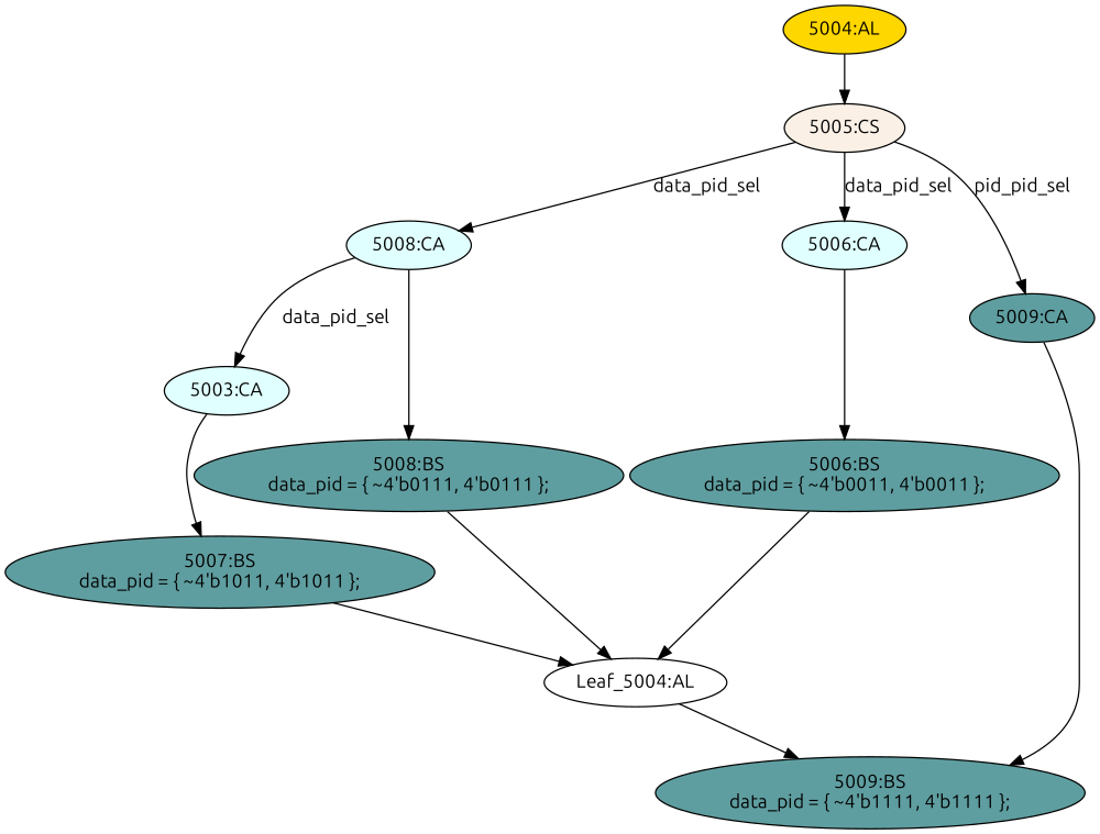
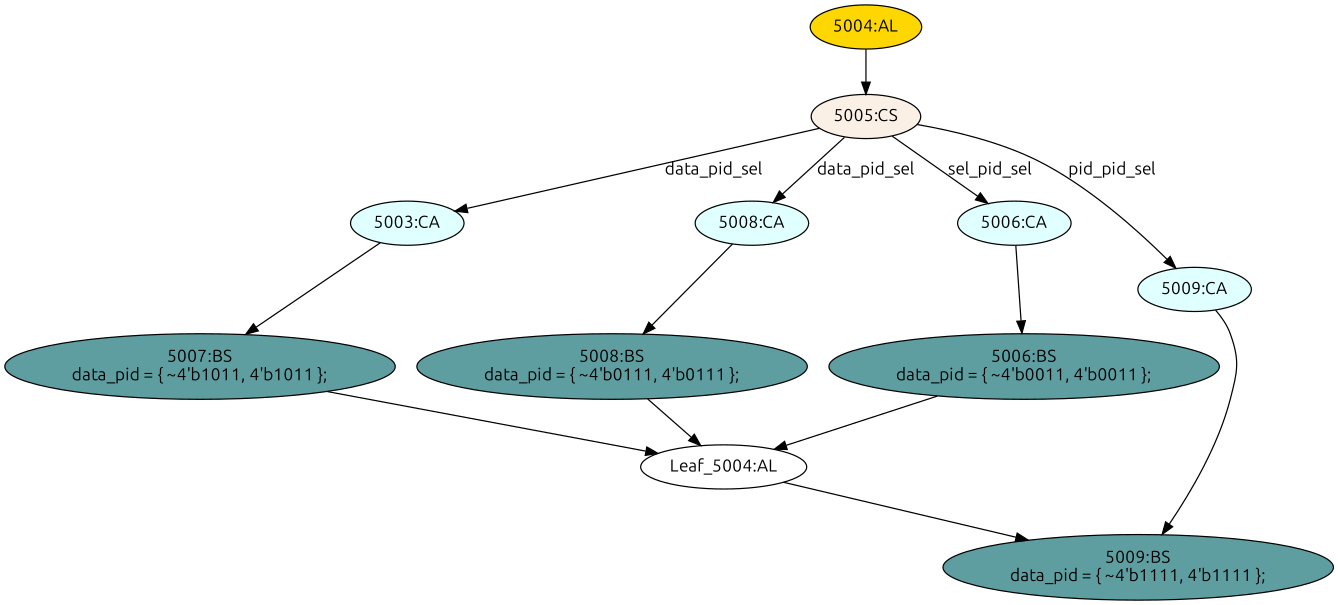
  strict digraph {
    fontname=Ubuntu
    node [fillcolor=lightcyan fontname=Ubuntu statements="[]" style=filled typ=Case]
    edge [cond="[]" fontname=Ubuntu lineno=None]
    n1 [ast="<pyverilog.vparser.ast.Case object at 0x7f13b5568350>" label="5003:CA"]
    n2 [ast="<pyverilog.vparser.ast.BlockingSubstitution object at 0x7f13b55682d0>" fillcolor=cadetblue label="5007:BS\ndata_pid = { ~4'b1011, 4'b1011 };" statements="[<pyverilog.vparser.ast.BlockingSubstitution object at 0x7f13b55682d0>]" typ=BlockingSubstitution]
    n3 [def_var="['data_pid']" label="Leaf_5004:AL" fillcolor="" statements="" style="" typ=""]
    n4 [ast="<pyverilog.vparser.ast.BlockingSubstitution object at 0x7f13b5578cd0>" fillcolor=cadetblue label="5009:BS\ndata_pid = { ~4'b1111, 4'b1111 };" statements="[<pyverilog.vparser.ast.BlockingSubstitution object at 0x7f13b5578cd0>]" typ=BlockingSubstitution]
    n5 [ast="<pyverilog.vparser.ast.Always object at 0x7f13b5578e90>" clk_sens=False fillcolor=gold label="5004:AL" sens="['data_pid_sel']" typ=Always use_var="['data_pid_sel']"]
    n6 [ast="<pyverilog.vparser.ast.CaseStatement object at 0x7f13b5578090>" fillcolor=linen label="5005:CS" typ=CaseStatement]
    n7 [ast="<pyverilog.vparser.ast.Case object at 0x7f13b557d1d0>" label="5008:CA"]
    n8 [ast="<pyverilog.vparser.ast.Case object at 0x7f13b5575f50>" label="5006:CA"]
-   n9 [ast="<pyverilog.vparser.ast.Case object at 0x7f13b557d450>" fillcolor=cadetblue label="5009:CA"]
+   n9 [ast="<pyverilog.vparser.ast.Case object at 0x7f13b557d450>" label="5009:CA"]
    n10 [ast="<pyverilog.vparser.ast.BlockingSubstitution object at 0x7f13b557d250>" fillcolor=cadetblue label="5008:BS\ndata_pid = { ~4'b0111, 4'b0111 };" statements="[<pyverilog.vparser.ast.BlockingSubstitution object at 0x7f13b557d250>]" typ=BlockingSubstitution]
    n11 [ast="<pyverilog.vparser.ast.BlockingSubstitution object at 0x7f13b5575f10>" fillcolor=cadetblue label="5006:BS\ndata_pid = { ~4'b0011, 4'b0011 };" statements="[<pyverilog.vparser.ast.BlockingSubstitution object at 0x7f13b5575f10>]" typ=BlockingSubstitution]
    n1 -> n2
    n2 -> n3
    n3 -> n4
    n5 -> n6
-   n7 -> n1 [cond="['data_pid_sel']" label=data_pid_sel lineno=5005]
+   n6 -> n1 [cond="['data_pid_sel']" label=data_pid_sel lineno=5005]
    n6 -> n7 [cond="['data_pid_sel']" label=data_pid_sel lineno=5005]
-   n6 -> n8 [cond="['data_pid_sel']" label=data_pid_sel lineno=5005]
+   n6 -> n8 [cond="['data_pid_sel']" label=sel_pid_sel lineno=5005]
    n6 -> n9 [cond="['data_pid_sel']" label=pid_pid_sel lineno=5005]
    n7 -> n10
    n8 -> n11
    n9 -> n4
    n10 -> n3
    n11 -> n3
  }
